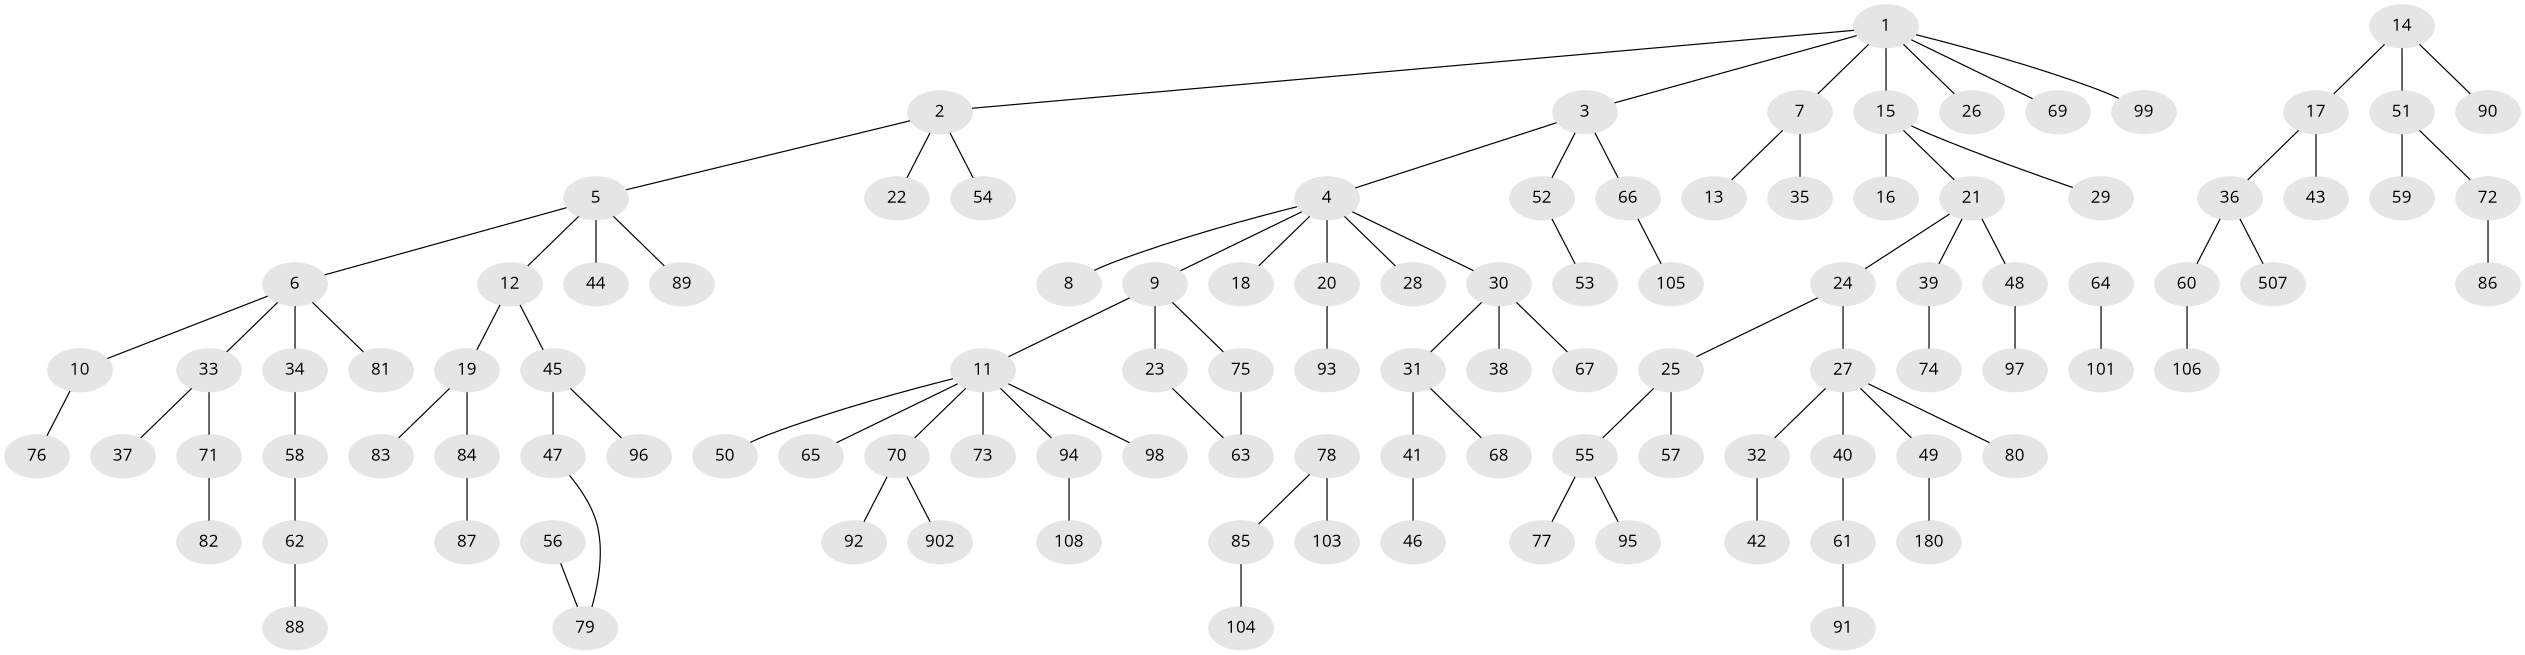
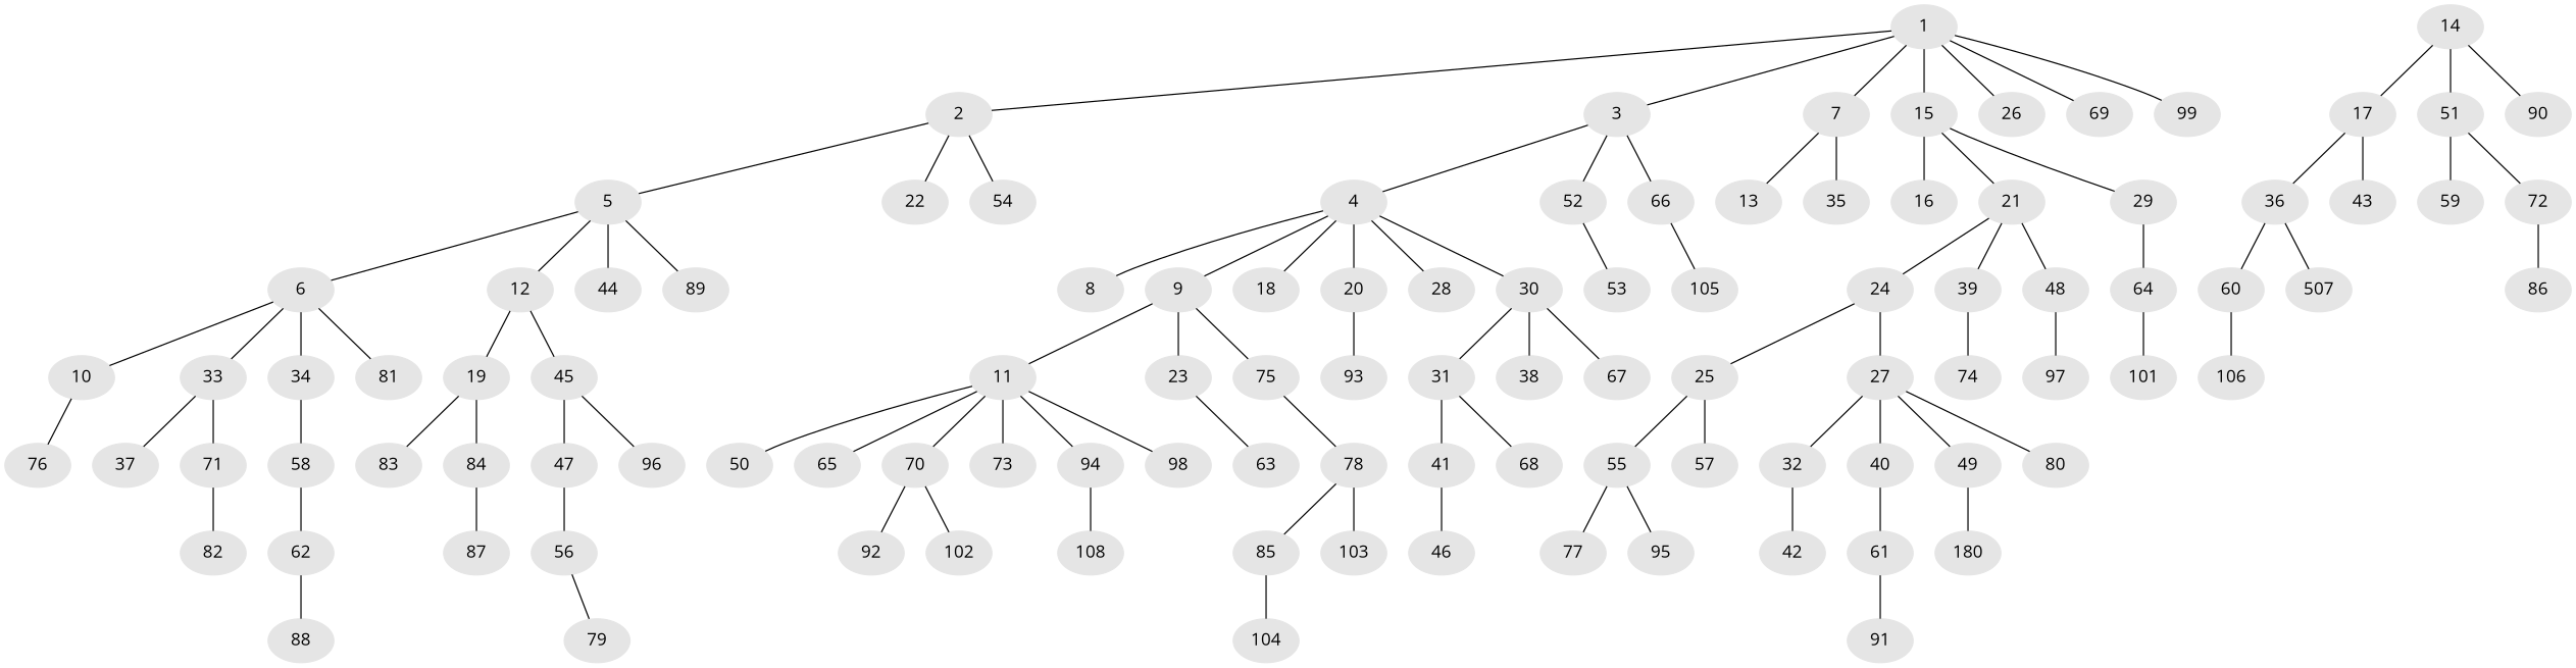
  graph {
    fontname="Open Sans"
    node [color=gray90 fontname="Open Sans" style=filled]
    edge [fontname="Open Sans"]
    1
    2
    3
    7
    15
    26
    69
    99
    5
    22
    54
    4
    52
    66
    13
    35
    16
    21
    29
    6
    12
    44
    89
    8
    9
    18
    20
    28
    30
    53
    105
    11
    23
    75
    93
    31
    38
    67
    10
    33
    34
    81
    19
    45
    76
    37
    71
    58
    14
    17
    51
    90
    50
    65
    70
    73
    94
    98
    63
    78
    92
-   102 [label=902]
+   102
    108
    83
    84
    47
    96
    36
    43
    59
    72
    24
    39
    48
    64
    60
    n77 [label=507]
    87
    25
    27
    74
    97
    55
    57
    32
    40
    49
    80
    77
    95
    42
    61
    n93 [label=180]
    101
    41
    68
    46
    82
    62
    106
    91
    56
    79
    86
    88
    85
    103
    104
    1 -- 2
    1 -- 3
    1 -- 7
    1 -- 15
    1 -- 26
    1 -- 69
    1 -- 99
    2 -- 5
    2 -- 22
    2 -- 54
    3 -- 4
    3 -- 52
    3 -- 66
    7 -- 13
    7 -- 35
    15 -- 16
    15 -- 21
    15 -- 29
    5 -- 6
    5 -- 12
    5 -- 44
    5 -- 89
    4 -- 8
    4 -- 9
    4 -- 18
    4 -- 20
    4 -- 28
    4 -- 30
    52 -- 53
    66 -- 105
    21 -- 24
    21 -- 39
    21 -- 48
+   29 -- 64
    6 -- 10
    6 -- 33
    6 -- 34
    6 -- 81
    12 -- 19
    12 -- 45
    9 -- 11
    9 -- 23
    9 -- 75
    20 -- 93
    30 -- 31
    30 -- 38
    30 -- 67
    11 -- 50
    11 -- 65
    11 -- 70
    11 -- 73
    11 -- 94
    11 -- 98
    23 -- 63
-   75 -- 63
+   75 -- 78
    31 -- 41
    31 -- 68
    10 -- 76
    33 -- 37
    33 -- 71
    34 -- 58
    19 -- 83
    19 -- 84
    45 -- 47
    45 -- 96
    71 -- 82
    58 -- 62
    14 -- 17
    14 -- 51
    14 -- 90
    17 -- 36
    17 -- 43
    51 -- 59
    51 -- 72
    70 -- 92
    70 -- 102
    94 -- 108
    78 -- 85
    78 -- 103
    84 -- 87
-   47 -- 79
+   47 -- 56
    36 -- 60
    36 -- n77
    72 -- 86
    24 -- 25
    24 -- 27
    39 -- 74
    48 -- 97
    64 -- 101
    60 -- 106
    25 -- 55
    25 -- 57
    27 -- 32
    27 -- 40
    27 -- 49
    27 -- 80
    55 -- 77
    55 -- 95
    32 -- 42
    40 -- 61
    49 -- n93
    61 -- 91
    41 -- 46
    62 -- 88
    56 -- 79
    85 -- 104
  }
